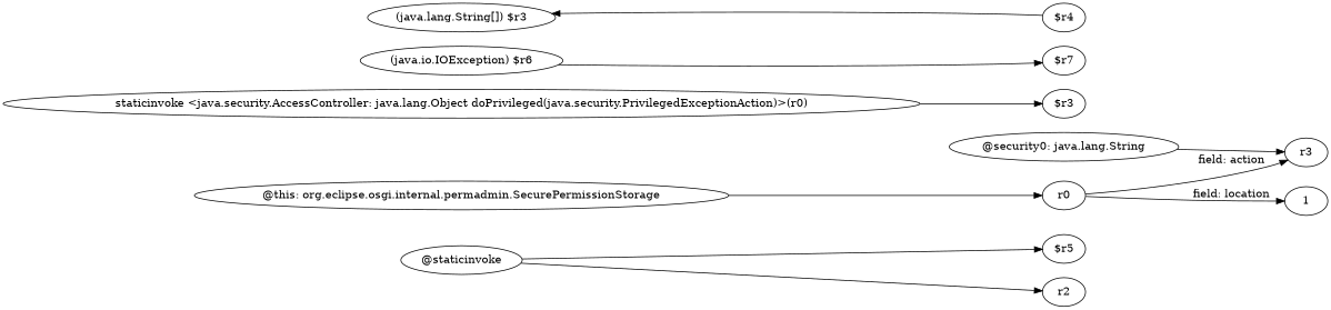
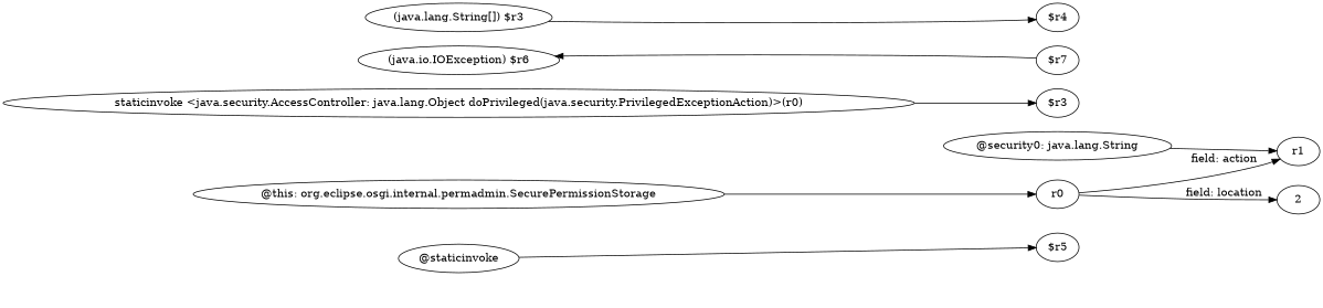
  digraph {
    rankdir=LR
    n1 [label="$r5"]
-   n2 [label=r2]
    n3 [label="@staticinvoke"]
    n4 [label="@security0: java.lang.String"]
-   n5 [label=r3]
+   n5 [label=r1]
    n6 [label="@this: org.eclipse.osgi.internal.permadmin.SecurePermissionStorage"]
    n7 [label=r0]
-   n8 [label=1]
+   n8 [label=2]
    n9 [label="staticinvoke <java.security.AccessController: java.lang.Object doPrivileged(java.security.PrivilegedExceptionAction)>(r0)"]
    n10 [label="$r3"]
    n11 [label="(java.io.IOException) $r6"]
    n12 [label="$r7"]
    n13 [label="(java.lang.String[]) $r3"]
    n14 [label="$r4"]
    n3 -> n1
-   n3 -> n2
    n4 -> n5
    n6 -> n7
    n7 -> n5 [label="field: action"]
    n7 -> n8 [label="field: location"]
    n9 -> n10
-   n11 -> n12
-   n14 -> n13
+   n12 -> n11
+   n13 -> n14
  }
